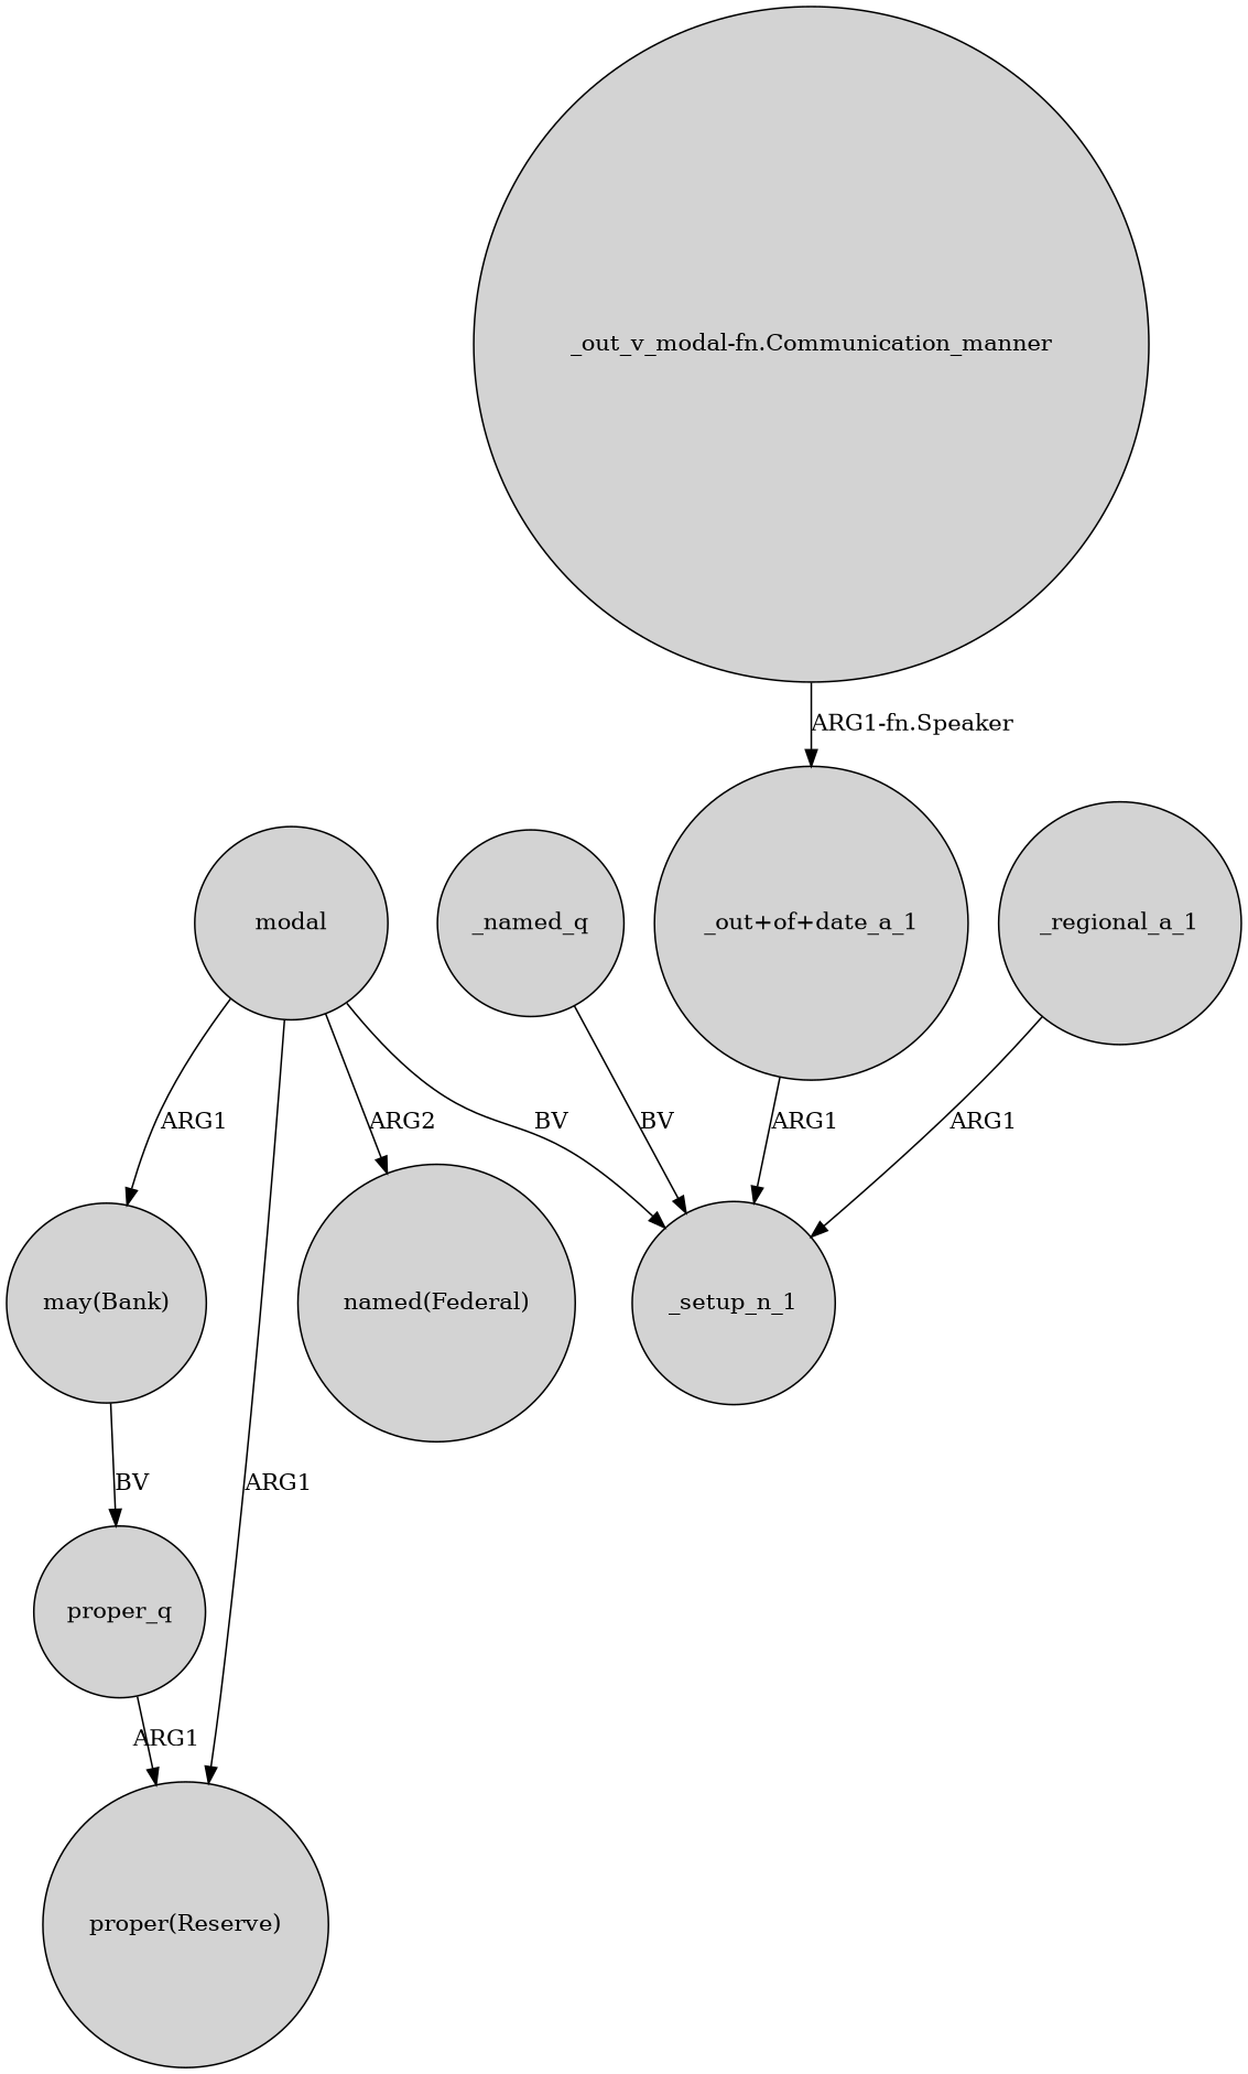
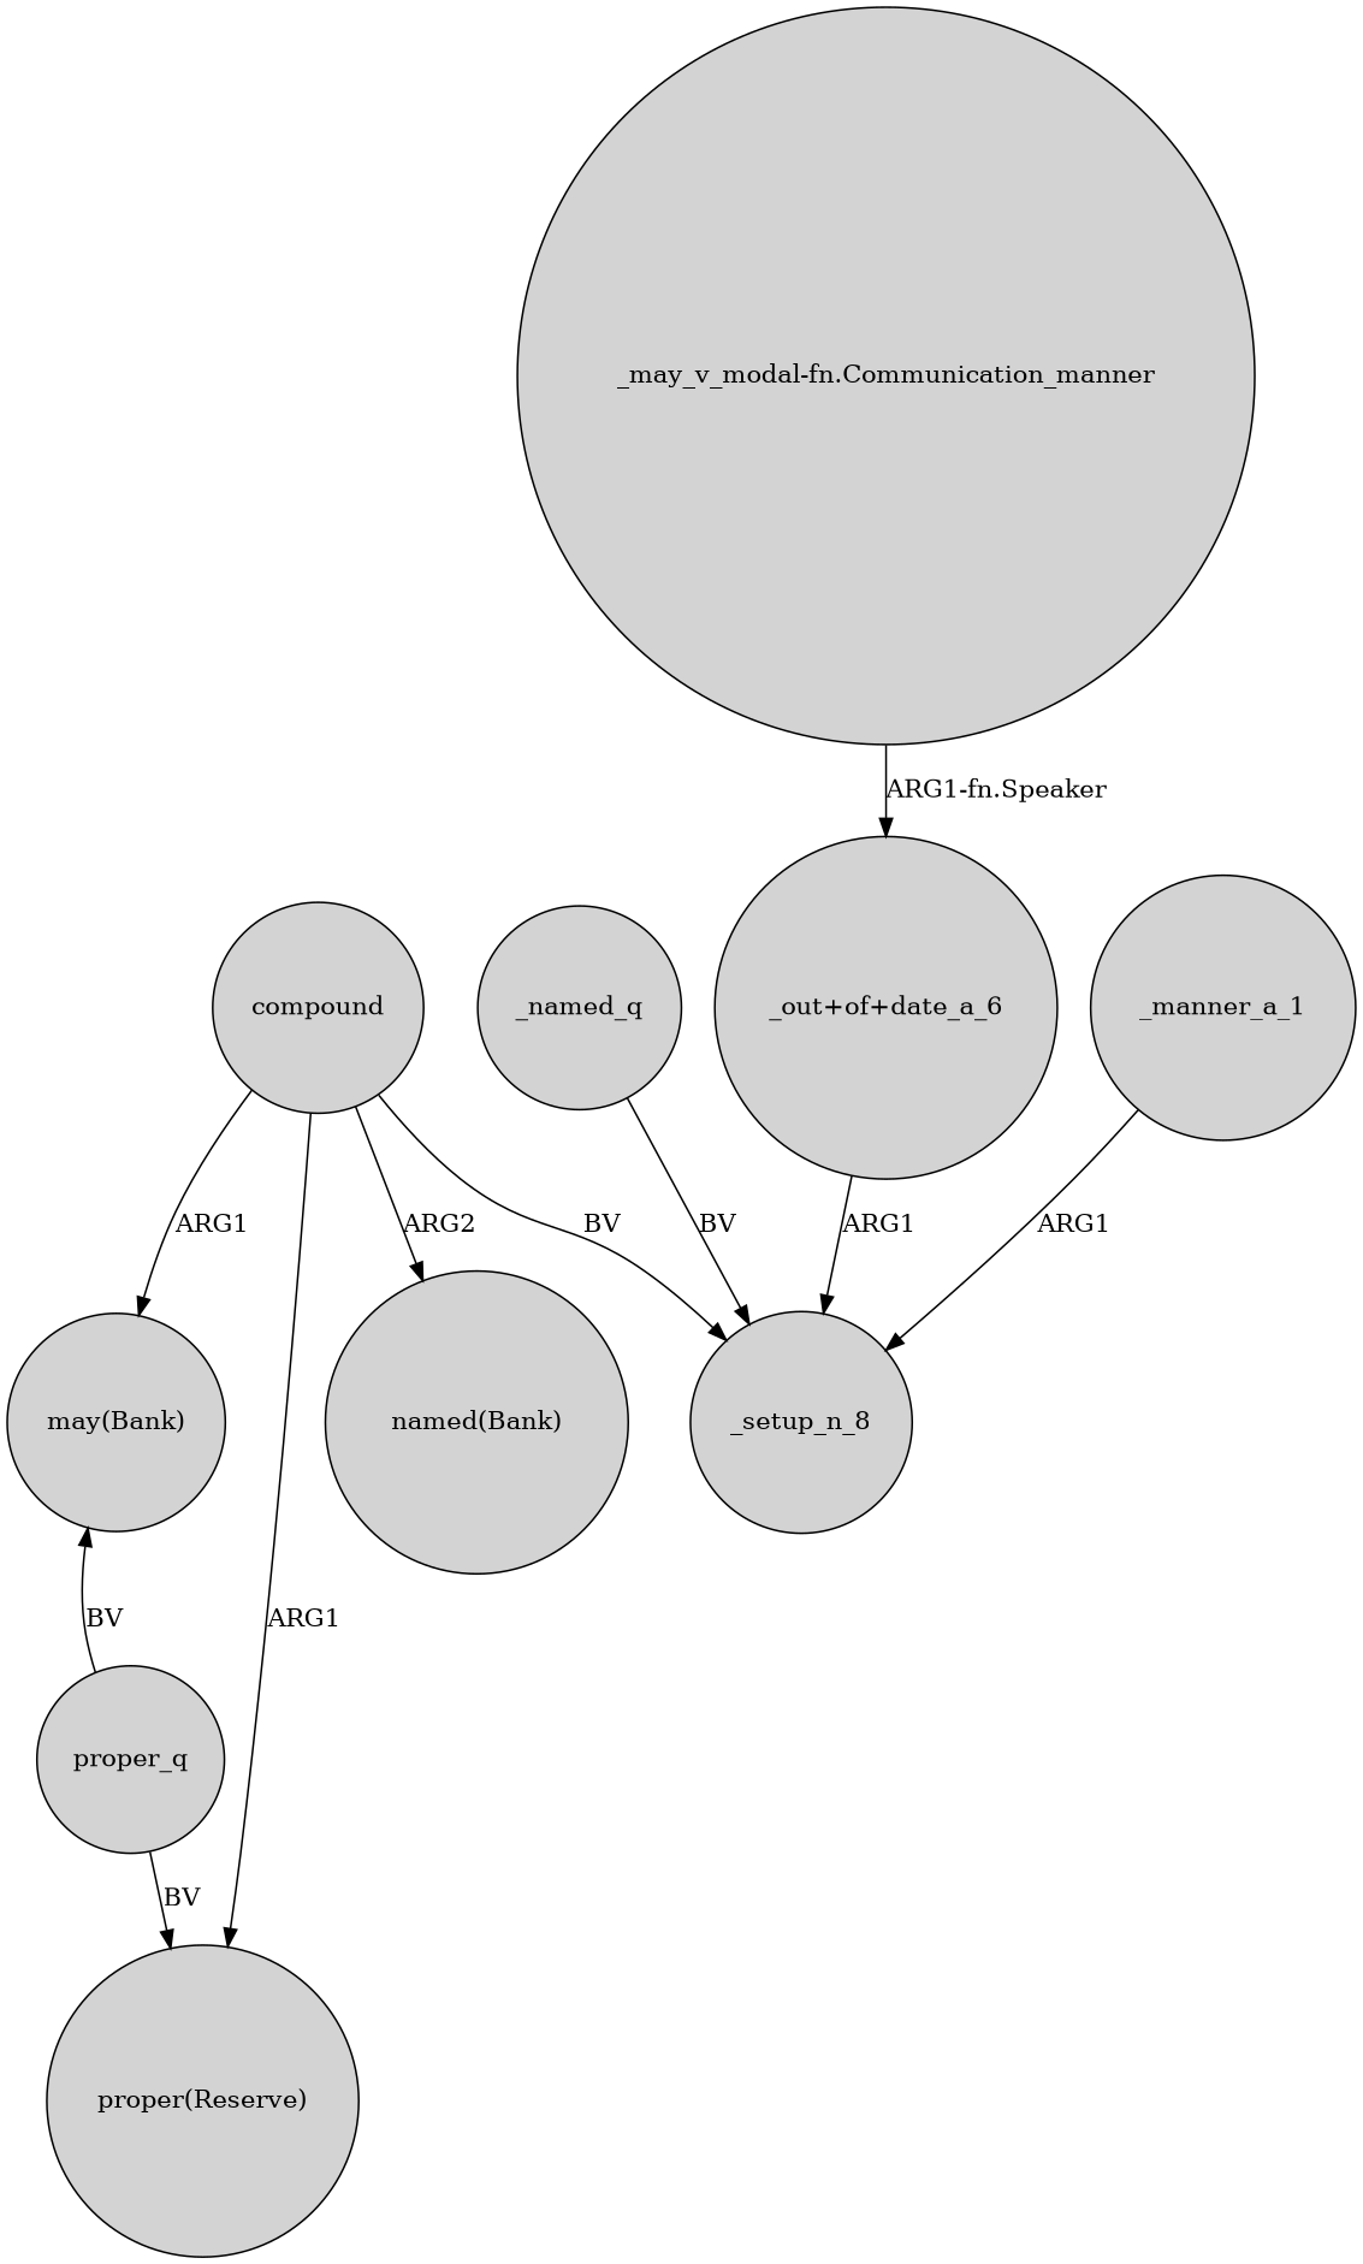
  digraph {
    node [shape=circle style=filled]
-   _regional_a_1
-   _setup_n_1
-   compound [label=modal]
+   _regional_a_1 [label=_manner_a_1]
+   _setup_n_1 [label=_setup_n_8]
+   compound
    n4 [label="proper(Reserve)"]
-   "named(Federal)"
+   "named(Federal)" [label="named(Bank)"]
    n6 [label="may(Bank)"]
    n7 [label=_named_q]
    proper_q
-   "_out+of+date_a_1"
-   "_may_v_modal-fn.Communication_manner" [label="_out_v_modal-fn.Communication_manner"]
+   "_out+of+date_a_1" [label="_out+of+date_a_6"]
+   "_may_v_modal-fn.Communication_manner"
    _regional_a_1 -> _setup_n_1 [label=ARG1]
    compound -> _setup_n_1 [label=BV]
    compound -> n4 [label=ARG1]
    compound -> "named(Federal)" [label=ARG2]
    compound -> n6 [label=ARG1]
    n7 -> _setup_n_1 [label=BV]
-   proper_q -> n4 [label=ARG1]
-   n6 -> proper_q [label=BV]
+   proper_q -> n4 [label=BV]
+   proper_q -> n6 [label=BV]
    "_out+of+date_a_1" -> _setup_n_1 [label=ARG1]
    "_may_v_modal-fn.Communication_manner" -> "_out+of+date_a_1" [label="ARG1-fn.Speaker"]
  }
